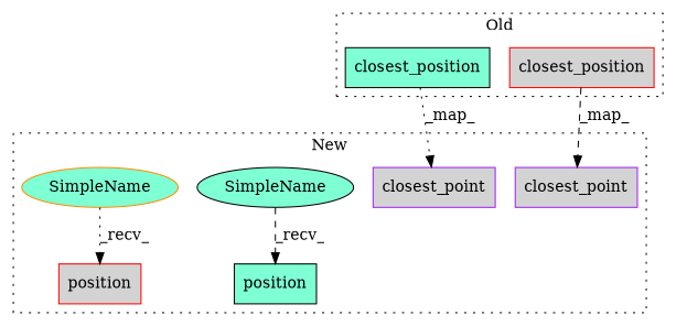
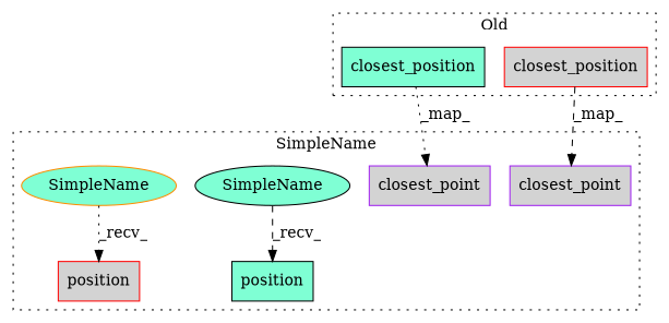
  digraph {
    node [a=32 l="9,1" shape=box style=filled fillcolor=aquamarine color=black]
    edge [style=dotted]
    n1 [l="17,1" label=closest_position s="6241,6278"]
    n2 [l="17,6" label=closest_position s="6125,6157" fillcolor=lightgrey color=red]
    n3 [l="14,1" label=closest_point s="7922,7956" fillcolor=lightgrey color=purple]
    n4 [label=position s="7613,7657"]
    n5 [l="14,6" label=closest_point s="7772,7801" fillcolor=lightgrey color=purple]
    n6 [label=position s="7838,7882" fillcolor=lightgrey color=red]
    n7 [a=42 l=3 label=SimpleName s=7609 shape=ellipse]
    n8 [a=42 l=3 label=SimpleName s=7834 shape=ellipse color=darkorange]
    subgraph cluster_1 {
      label=Old
      style=dotted
      n1
      n2
    }
    subgraph cluster_2 {
-     label=New
+     label=SimpleName
      style=dotted
      n3
      n4
      n5
      n6
      n7
      n8
    }
    n1 -> n3 [label=_map_]
    n2 -> n5 [label=_map_ style=dashed]
    n7 -> n4 [label=_recv_ style=dashed]
    n8 -> n6 [label=_recv_]
  }
